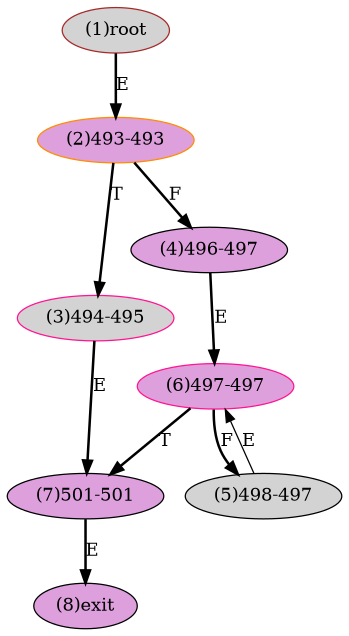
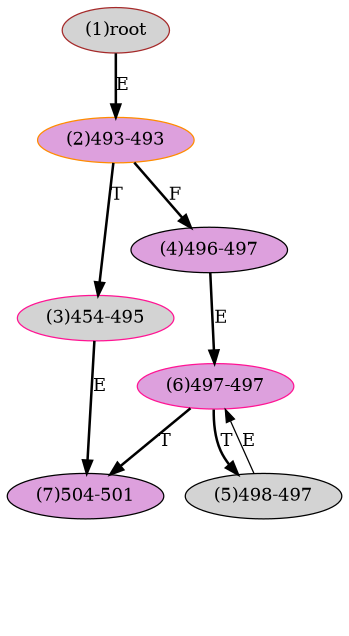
  digraph {
    node [color=black fillcolor=plum style=filled]
    edge [style=bold]
    n1 [color=brown fillcolor=lightgrey label="(1)root"]
    n2 [color=darkorange label="(2)493-493"]
-   n3 [color=deeppink fillcolor=lightgrey label="(3)494-495"]
+   n3 [color=deeppink fillcolor=lightgrey label="(3)454-495"]
    n4 [label="(4)496-497"]
-   n5 [label="(7)501-501"]
+   n5 [label="(7)504-501"]
    n6 [color=deeppink label="(6)497-497"]
-   n7 [label="(8)exit"]
    n8 [fillcolor=lightgrey label="(5)498-497"]
    n1 -> n2 [label=E]
    n2 -> n3 [label=T]
    n2 -> n4 [label=F]
    n3 -> n5 [label=E]
    n4 -> n6 [label=E]
-   n5 -> n7 [label=E]
    n6 -> n5 [label=T]
-   n6 -> n8 [label=F]
+   n6 -> n8 [label=T]
    n8 -> n6 [label=E style=solid]
  }
